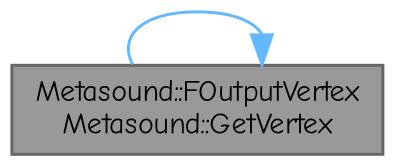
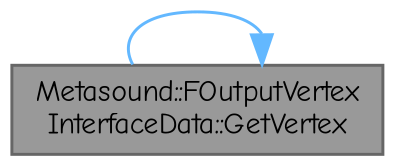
  digraph {
    rankdir=LR
    fontname="Comic Neue"
-   n1 [color=gray40 fillcolor=grey60 fontcolor=black fontname="Comic Neue" fontsize=10 height=0.2 label="Metasound::FOutputVertex\lMetasound::GetVertex" shape=box style=filled width=0.4]
+   n1 [color=gray40 fillcolor=grey60 fontcolor=black fontname="Comic Neue" fontsize=10 height=0.2 label="Metasound::FOutputVertex\lInterfaceData::GetVertex" shape=box style=filled width=0.4]
    n1 -> n1 [color=steelblue1 fontname="Comic Neue" fontsize=10 labelfontname=Helvetica labelfontsize=10 style=solid]
  }
